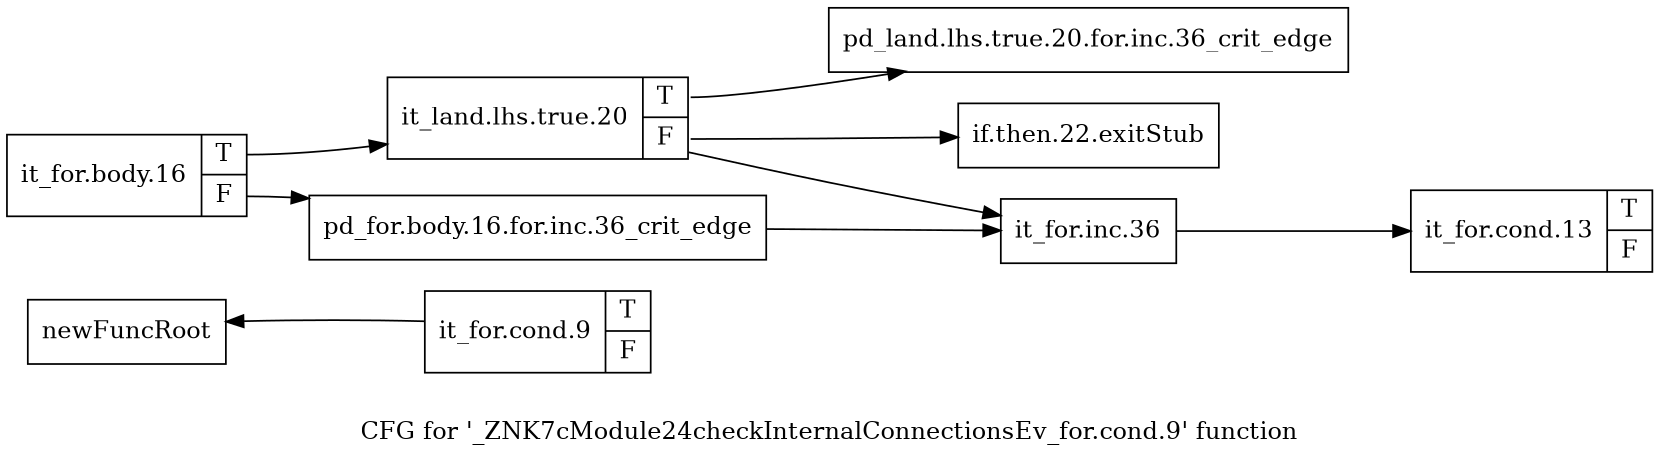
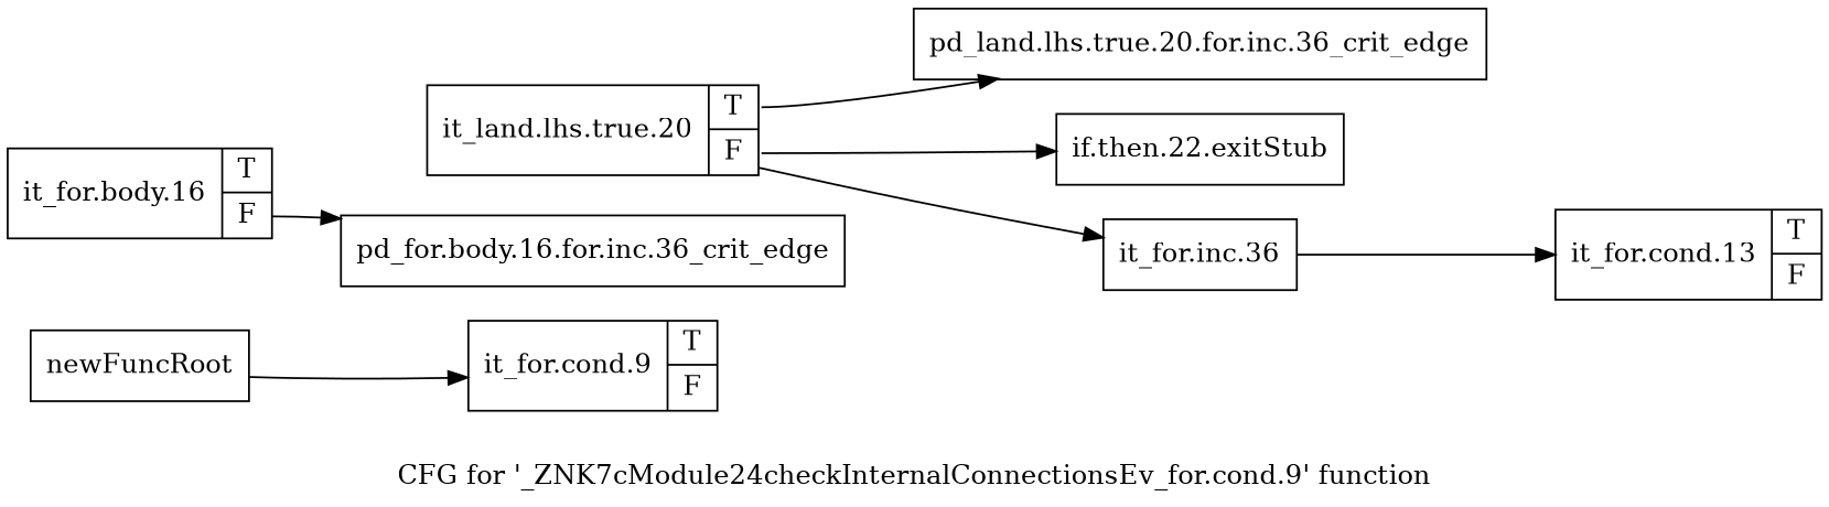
  digraph {
    label="CFG for '_ZNK7cModule24checkInternalConnectionsEv_for.cond.9' function"
    rankdir=LR
    node [shape=record]
    n1 [label="{newFuncRoot}"]
    n2 [label="{it_for.cond.9|{<s0>T|<s1>F}}"]
    n3 [label="{if.then.22.exitStub}"]
    n4 [label="{it_for.cond.13|{<s0>T|<s1>F}}"]
    n5 [label="{it_for.body.16|{<s0>T|<s1>F}}"]
    n6 [label="{it_land.lhs.true.20|{<s0>T|<s1>F}}"]
    n7 [label="{pd_for.body.16.for.inc.36_crit_edge}"]
    n8 [label="{pd_land.lhs.true.20.for.inc.36_crit_edge}"]
    n9 [label="{it_for.inc.36}"]
-   n2 -> n1
-   n5 -> n6 [tailport=s0]
+   n1 -> n2
    n5 -> n7 [tailport=s1]
    n6 -> n3 [tailport=s1]
    n6 -> n8 [tailport=s0]
    n6 -> n9
-   n7 -> n9
    n9 -> n4
  }
